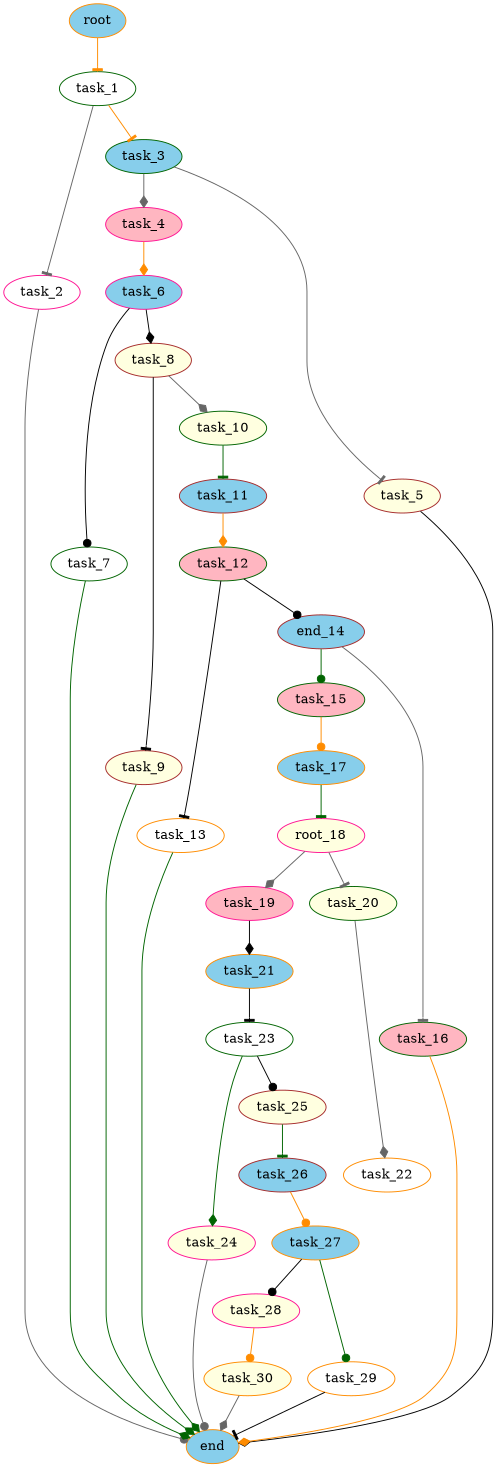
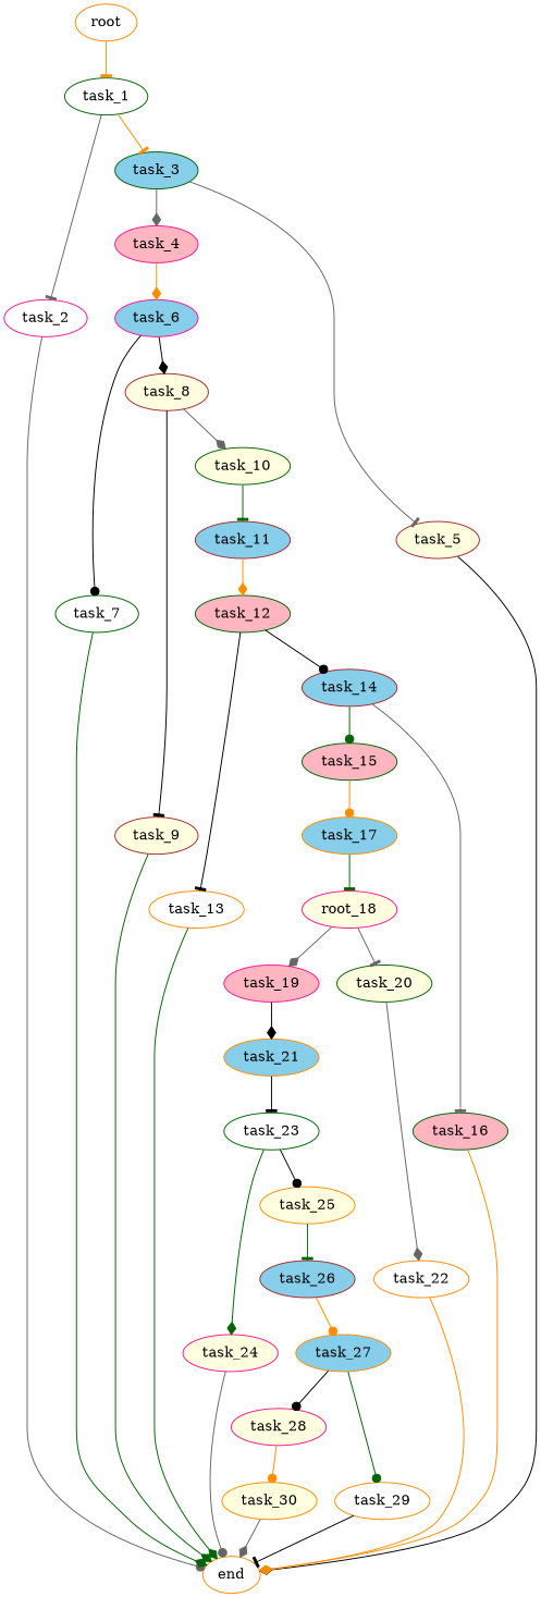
  digraph {
    node [color=darkorange fillcolor=lightyellow style=filled]
    edge [arrowhead=diamond color=gray40]
-   root [fillcolor=skyblue]
+   root [fillcolor=white]
    task_1 [color=darkgreen fillcolor=white]
    task_2 [color=deeppink fillcolor=white]
    task_3 [color=darkgreen fillcolor=skyblue]
-   end [fillcolor=skyblue]
+   end [fillcolor=white]
    task_4 [color=deeppink fillcolor=lightpink]
    task_5 [color=brown]
    task_6 [color=deeppink fillcolor=skyblue]
    task_7 [color=darkgreen fillcolor=white]
    task_8 [color=brown]
    task_9 [color=brown]
    task_10 [color=darkgreen]
    task_11 [color=brown fillcolor=skyblue]
    task_12 [color=darkgreen fillcolor=lightpink]
    task_13 [fillcolor=white]
-   task_14 [color=brown fillcolor=skyblue label=end_14]
+   task_14 [color=brown fillcolor=skyblue]
    task_15 [color=darkgreen fillcolor=lightpink]
    task_16 [color=darkgreen fillcolor=lightpink]
    task_17 [fillcolor=skyblue]
    n20 [color=deeppink label=root_18]
    task_19 [color=deeppink fillcolor=lightpink]
    task_20 [color=darkgreen]
    task_21 [fillcolor=skyblue]
    task_22 [fillcolor=white]
    task_23 [color=darkgreen fillcolor=white]
    task_24 [color=deeppink]
-   task_25 [color=brown]
+   task_25
    task_26 [color=brown fillcolor=skyblue]
    task_27 [fillcolor=skyblue]
    task_28 [color=deeppink]
    task_29 [fillcolor=white]
    task_30
    root -> task_1 [arrowhead=tee color=darkorange]
    task_1 -> task_2 [arrowhead=tee]
    task_1 -> task_3 [arrowhead=tee color=darkorange]
    task_2 -> end [arrowhead=dot]
    task_3 -> task_4
    task_3 -> task_5 [arrowhead=tee]
    task_4 -> task_6 [color=darkorange]
    task_5 -> end [color=black]
    task_6 -> task_7 [arrowhead=dot color=black]
    task_6 -> task_8 [color=black]
    task_7 -> end [color=darkgreen]
    task_8 -> task_9 [arrowhead=tee color=black]
    task_8 -> task_10
    task_9 -> end [color=darkgreen]
    task_10 -> task_11 [arrowhead=tee color=darkgreen]
    task_11 -> task_12 [color=darkorange]
    task_12 -> task_13 [arrowhead=tee color=black]
    task_12 -> task_14 [arrowhead=dot color=black]
    task_13 -> end [color=darkgreen]
    task_14 -> task_15 [arrowhead=dot color=darkgreen]
    task_14 -> task_16 [arrowhead=tee]
    task_15 -> task_17 [arrowhead=dot color=darkorange]
    task_16 -> end [color=darkorange]
    task_17 -> n20 [arrowhead=tee color=darkgreen]
    n20 -> task_19
    n20 -> task_20 [arrowhead=tee]
    task_19 -> task_21 [color=black]
    task_20 -> task_22
    task_21 -> task_23 [arrowhead=tee color=black]
+   task_22 -> end [color=darkorange]
    task_23 -> task_24 [color=darkgreen]
    task_23 -> task_25 [arrowhead=dot color=black]
    task_24 -> end [arrowhead=dot]
    task_25 -> task_26 [arrowhead=tee color=darkgreen]
    task_26 -> task_27 [arrowhead=dot color=darkorange]
    task_27 -> task_28 [arrowhead=dot color=black]
    task_27 -> task_29 [arrowhead=dot color=darkgreen]
    task_28 -> task_30 [arrowhead=dot color=darkorange]
    task_29 -> end [arrowhead=tee color=black]
    task_30 -> end
  }
